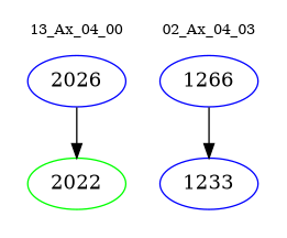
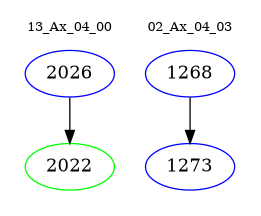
  digraph {
    node [color=blue]
    edge [color=black]
    n1 [label=2026]
    n2 [color=green label=2022]
-   n3 [label=1266]
-   n4 [label=1233]
+   n3 [label=1268]
+   n4 [label=1273]
    subgraph cluster_1 {
      color=white
      fontsize=10
      label="13_Ax_04_00"
      n1
      n2
    }
    subgraph cluster_2 {
      color=white
      fontsize=10
      label="02_Ax_04_03"
      n3
      n4
    }
    n1 -> n2
    n3 -> n4
  }
